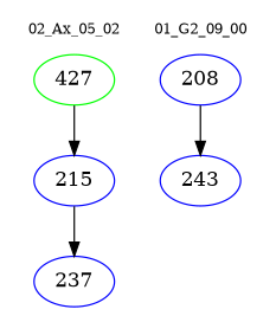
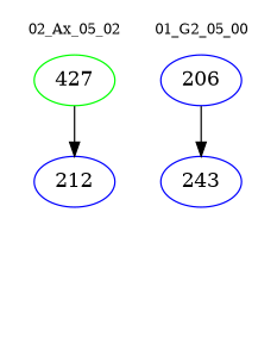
  digraph {
    node [color=blue]
    edge [color=black]
    n1 [color=green label=427]
-   n2 [label=215]
-   n3 [label=237]
-   n4 [label=208]
+   n2 [label=212]
+   n4 [label=206]
    n5 [label=243]
    subgraph cluster_1 {
      color=white
      fontsize=10
      label="02_Ax_05_02"
      n1
      n2
-     n3
    }
    subgraph cluster_2 {
      color=white
      fontsize=10
-     label="01_G2_09_00"
+     label="01_G2_05_00"
      n4
      n5
    }
    n1 -> n2
-   n2 -> n3
    n4 -> n5
  }
